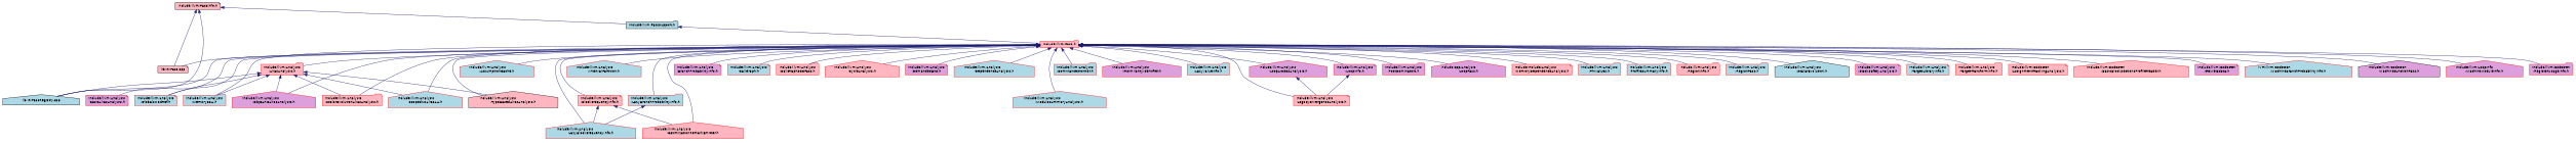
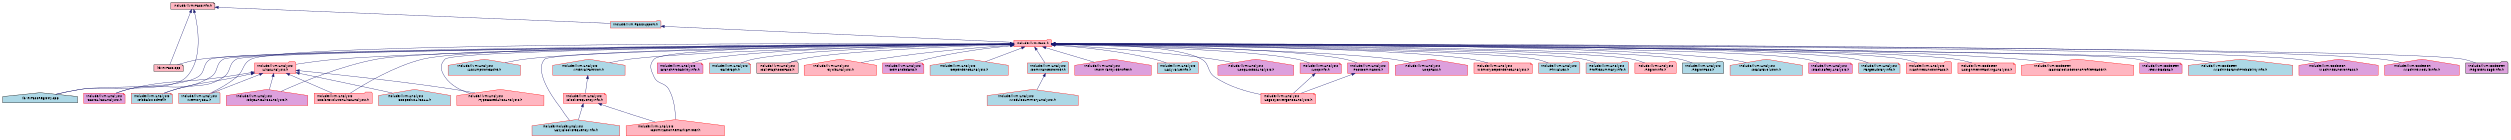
  digraph {
    node [color=red fillcolor=lightblue fontname=Helvetica fontsize=10 shape=house style=filled]
    edge [color=midnightblue dir=back fontname=Helvetica fontsize=10 labelfontname=Helvetica labelfontsize=10 style=solid]
    n1 [color=black fillcolor=lightpink fontcolor=black height=0.2 label="include/llvm/PassInfo.h" shape=note width=0.4]
-   n2 [color=black height=0.2 label="include/llvm/PassSupport.h" shape=folder width=0.4]
+   n2 [height=0.2 label="include/llvm/PassSupport.h" shape=folder width=0.4]
    n3 [color=black fillcolor=lightpink height=0.2 label="lib/IR/Pass.cpp" shape=note width=0.4]
    n4 [color=black height=0.2 label="lib/IR/PassRegistry.cpp" width=0.4]
    n5 [fillcolor=lightpink height=0.2 label="include/llvm/Pass.h" shape=folder width=0.4]
    n6 [fillcolor=lightpink height=0.2 label="include/llvm/Analysis\l/AliasAnalysis.h" shape=folder width=0.4]
    n7 [fillcolor=plum height=0.2 label="include/llvm/Analysis\l/BasicAliasAnalysis.h" shape=note width=0.4]
    n8 [height=0.2 label="include/llvm/Analysis\l/GlobalsModRef.h" shape=note width=0.4]
    n9 [height=0.2 label="include/llvm/Analysis\l/MemorySSA.h" shape=folder width=0.4]
    n10 [fillcolor=plum height=0.2 label="include/llvm/Analysis\l/ObjCARCAliasAnalysis.h" width=0.4]
    n11 [fillcolor=lightpink height=0.2 label="include/llvm/Analysis\l/ScalarEvolutionAliasAnalysis.h" shape=folder width=0.4]
    n12 [height=0.2 label="include/llvm/Analysis\l/ScopedNoAliasAA.h" width=0.4]
-   n13 [color=black fillcolor=lightpink height=0.2 label="include/llvm/Analysis\l/TypeBasedAliasAnalysis.h" width=0.4]
+   n13 [fillcolor=lightpink height=0.2 label="include/llvm/Analysis\l/TypeBasedAliasAnalysis.h" width=0.4]
    n14 [height=0.2 label="include/llvm/Analysis\l/AssumptionCache.h" width=0.4]
    n15 [fillcolor=lightpink height=0.2 label="include/llvm/Analysis\l/BlockFrequencyInfo.h" shape=note width=0.4]
-   n16 [height=0.2 label="include/llvm/Analysis\l/LazyBlockFrequencyInfo.h" width=0.4]
+   n16 [height=0.2 label="include/include/Analysis\l/LazyBlockFrequencyInfo.h" width=0.4]
    n17 [fillcolor=lightpink height=0.2 label="include/llvm/Analysis\l/OptimizationRemarkEmitter.h" width=0.4]
    n18 [fillcolor=plum height=0.2 label="include/llvm/Analysis\l/BranchProbabilityInfo.h" shape=note width=0.4]
-   n19 [height=0.2 label="include/llvm/Analysis\l/LazyBranchProbabilityInfo.h" shape=folder width=0.4]
    n20 [height=0.2 label="include/llvm/Analysis\l/CallGraph.h" shape=note width=0.4]
-   n21 [fillcolor=lightpink height=0.2 label="include/llvm/Analysis\l/CallGraphSCCPass.h" shape=folder width=0.4]
+   n21 [color=black fillcolor=lightpink height=0.2 label="include/llvm/Analysis\l/CallGraphSCCPass.h" shape=folder width=0.4]
    n22 [fillcolor=lightpink height=0.2 label="include/llvm/Analysis\l/CycleAnalysis.h" width=0.4]
    n23 [fillcolor=plum height=0.2 label="include/llvm/Analysis\l/DemandedBits.h" shape=note width=0.4]
    n24 [height=0.2 label="include/llvm/Analysis\l/DependenceAnalysis.h" width=0.4]
    n25 [height=0.2 label="include/llvm/Analysis\l/DominanceFrontier.h" shape=folder width=0.4]
    n26 [height=0.2 label="include/llvm/Analysis\l/IntervalPartition.h" width=0.4]
    n27 [fillcolor=plum height=0.2 label="include/llvm/Analysis\l/IRSimilarityIdentifier.h" width=0.4]
    n28 [height=0.2 label="include/llvm/Analysis\l/LazyValueInfo.h" shape=folder width=0.4]
    n29 [fillcolor=lightpink height=0.2 label="include/llvm/Analysis\l/LegacyDivergenceAnalysis.h" shape=note width=0.4]
    n30 [fillcolor=plum height=0.2 label="include/llvm/Analysis\l/LoopAccessAnalysis.h" width=0.4]
    n31 [fillcolor=plum height=0.2 label="include/llvm/Analysis\l/LoopInfo.h" shape=note width=0.4]
-   n32 [fillcolor=plum height=0.2 label="include/cpp/Analysis\l/LoopPass.h" width=0.4]
-   n33 [fillcolor=lightpink height=0.2 label="include/include/Analysis\l/MemoryDependenceAnalysis.h" shape=note width=0.4]
+   n32 [fillcolor=plum height=0.2 label="include/llvm/Analysis\l/LoopPass.h" width=0.4]
+   n33 [fillcolor=lightpink height=0.2 label="include/llvm/Analysis\l/MemoryDependenceAnalysis.h" shape=note width=0.4]
    n34 [height=0.2 label="include/llvm/Analysis\l/ModuleSummaryAnalysis.h" width=0.4]
    n35 [height=0.2 label="include/llvm/Analysis\l/PhiValues.h" shape=folder width=0.4]
    n36 [fillcolor=plum height=0.2 label="include/llvm/Analysis\l/PostDominators.h" shape=folder width=0.4]
    n37 [height=0.2 label="include/llvm/Analysis\l/ProfileSummaryInfo.h" shape=folder width=0.4]
    n38 [fillcolor=lightpink height=0.2 label="include/llvm/Analysis\l/RegionInfo.h" shape=folder width=0.4]
-   n39 [height=0.2 label="include/llvm/Analysis\l/RegionPass.h" shape=folder width=0.4]
-   n40 [color=black height=0.2 label="include/llvm/Analysis\l/ScalarEvolution.h" width=0.4]
+   n39 [color=black height=0.2 label="include/llvm/Analysis\l/RegionPass.h" shape=folder width=0.4]
+   n40 [height=0.2 label="include/llvm/Analysis\l/ScalarEvolution.h" width=0.4]
    n41 [fillcolor=plum height=0.2 label="include/llvm/Analysis\l/StackSafetyAnalysis.h" shape=note width=0.4]
    n42 [height=0.2 label="include/llvm/Analysis\l/TargetLibraryInfo.h" shape=note width=0.4]
-   n43 [fillcolor=lightpink height=0.2 label="include/llvm/Analysis\l/TargetTransformInfo.h" shape=folder width=0.4]
+   n43 [fillcolor=lightpink height=0.2 label="include/llvm/Analysis\l/MachineFunctionPass.h" shape=folder width=0.4]
    n44 [fillcolor=lightpink height=0.2 label="include/llvm/CodeGen\l/AssignmentTrackingAnalysis.h" shape=note width=0.4]
    n45 [fillcolor=lightpink height=0.2 label="include/llvm/CodeGen\l/BasicBlockSectionsProfileReader.h" width=0.4]
    n46 [fillcolor=plum height=0.2 label="include/llvm/CodeGen\l/GCMetadata.h" shape=note width=0.4]
-   n47 [height=0.2 label="llvm/llvm/CodeGen\l/MachineBranchProbabilityInfo.h" width=0.4]
-   n48 [color=black fillcolor=plum height=0.2 label="include/llvm/CodeGen\l/MachineFunctionPass.h" width=0.4]
-   n49 [fillcolor=plum height=0.2 label="include/llvm/LoopInfo\l/MachineModuleInfo.h" width=0.4]
-   n50 [fillcolor=plum height=0.2 label="include/llvm/CodeGen\l/RegisterUsageInfo.h" shape=folder width=0.4]
+   n47 [height=0.2 label="include/llvm/CodeGen\l/MachineBranchProbabilityInfo.h" width=0.4]
+   n48 [fillcolor=plum height=0.2 label="include/llvm/CodeGen\l/MachineFunctionPass.h" width=0.4]
+   n49 [fillcolor=plum height=0.2 label="include/llvm/CodeGen\l/MachineModuleInfo.h" width=0.4]
+   n50 [color=black fillcolor=plum height=0.2 label="include/llvm/CodeGen\l/RegisterUsageInfo.h" shape=folder width=0.4]
    n1 -> n2
    n1 -> n3
    n1 -> n4
    n2 -> n5
    n5 -> n3
    n5 -> n4
    n5 -> n6
    n5 -> n7
    n5 -> n8
    n5 -> n9
    n5 -> n10
    n5 -> n11
-   n5 -> n12
    n5 -> n13
    n5 -> n14
-   n5 -> n15
+   n26 -> n15
    n5 -> n16
    n5 -> n17
    n5 -> n18
-   n5 -> n19
    n5 -> n20
    n5 -> n21
    n5 -> n22
    n5 -> n23
    n5 -> n24
    n5 -> n25
    n5 -> n26
    n5 -> n27
    n5 -> n28
    n5 -> n29
    n5 -> n30
    n5 -> n31
    n5 -> n32
    n5 -> n33
-   n5 -> n34
+   n25 -> n34
    n5 -> n35
    n5 -> n36
    n5 -> n37
    n5 -> n38
    n5 -> n39
    n5 -> n40
    n5 -> n41
    n5 -> n42
    n5 -> n43
    n5 -> n44
    n5 -> n45
    n5 -> n46
    n5 -> n47
    n5 -> n48
    n5 -> n49
    n5 -> n50
-   n6 -> n4
+   n6 -> n7
    n6 -> n8
    n6 -> n9
    n6 -> n10
    n6 -> n11
    n6 -> n12
    n6 -> n13
    n15 -> n16
    n15 -> n17
-   n19 -> n16
    n31 -> n29
-   n30 -> n29
+   n36 -> n29
  }
